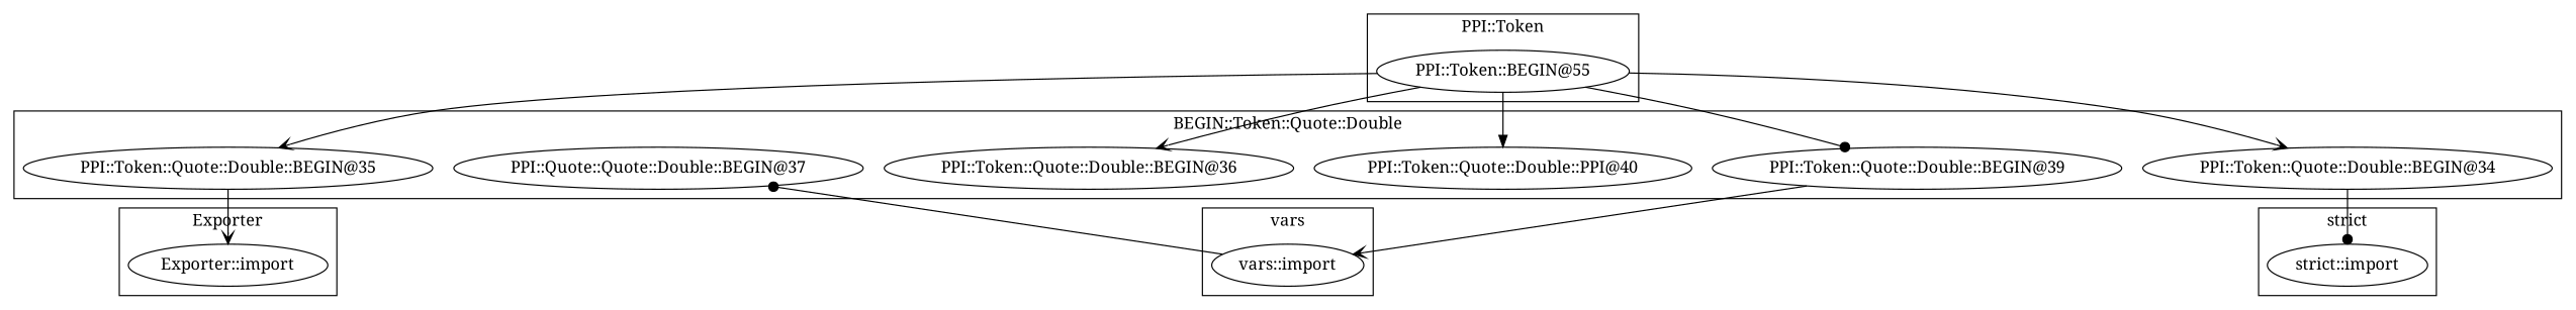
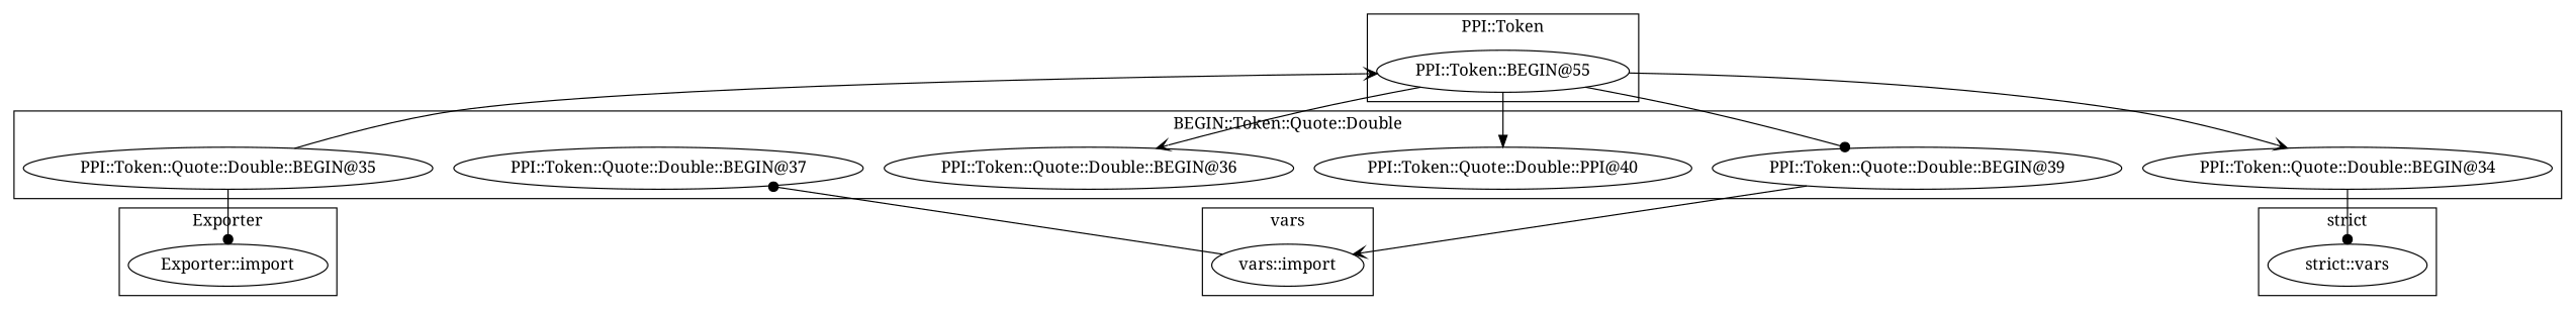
  digraph {
    fontname="Noto Serif"
    node [fontname="Noto Serif"]
    edge [arrowhead=dot fontname="Noto Serif"]
    "PPI::Token::Quote::Double::BEGIN@35"
    n2 [label="PPI::Token::Quote::Double::PPI@40"]
    "PPI::Token::Quote::Double::BEGIN@36"
    "PPI::Token::Quote::Double::BEGIN@39"
    "PPI::Token::Quote::Double::BEGIN@34"
-   "PPI::Token::Quote::Double::BEGIN@37" [label="PPI::Quote::Quote::Double::BEGIN@37"]
+   "PPI::Token::Quote::Double::BEGIN@37"
    "PPI::Token::BEGIN@55"
    "Exporter::import"
    "vars::import"
-   "strict::import"
+   "strict::import" [label="strict::vars"]
    subgraph cluster_1 {
      label="BEGIN::Token::Quote::Double"
      "PPI::Token::Quote::Double::BEGIN@35"
      n2
      "PPI::Token::Quote::Double::BEGIN@36"
      "PPI::Token::Quote::Double::BEGIN@39"
      "PPI::Token::Quote::Double::BEGIN@34"
      "PPI::Token::Quote::Double::BEGIN@37"
    }
    subgraph cluster_2 {
      label="PPI::Token"
      "PPI::Token::BEGIN@55"
    }
    subgraph cluster_3 {
      label=Exporter
      "Exporter::import"
    }
    subgraph cluster_4 {
      label=vars
      "vars::import"
    }
    subgraph cluster_5 {
      label="strict"
      "strict::import"
    }
-   "PPI::Token::Quote::Double::BEGIN@35" -> "Exporter::import" [arrowhead=vee]
+   "PPI::Token::Quote::Double::BEGIN@35" -> "Exporter::import"
    "PPI::Token::Quote::Double::BEGIN@39" -> "vars::import" [arrowhead=vee]
    "PPI::Token::Quote::Double::BEGIN@34" -> "strict::import"
-   "PPI::Token::BEGIN@55" -> "PPI::Token::Quote::Double::BEGIN@35" [arrowhead=vee]
+   "PPI::Token::Quote::Double::BEGIN@35" -> "PPI::Token::BEGIN@55" [arrowhead=vee]
    "PPI::Token::BEGIN@55" -> n2 [arrowhead=normal]
    "PPI::Token::BEGIN@55" -> "PPI::Token::Quote::Double::BEGIN@36" [arrowhead=vee]
    "PPI::Token::BEGIN@55" -> "PPI::Token::Quote::Double::BEGIN@39"
    "PPI::Token::BEGIN@55" -> "PPI::Token::Quote::Double::BEGIN@34" [arrowhead=vee]
    "vars::import" -> "PPI::Token::Quote::Double::BEGIN@37"
  }
